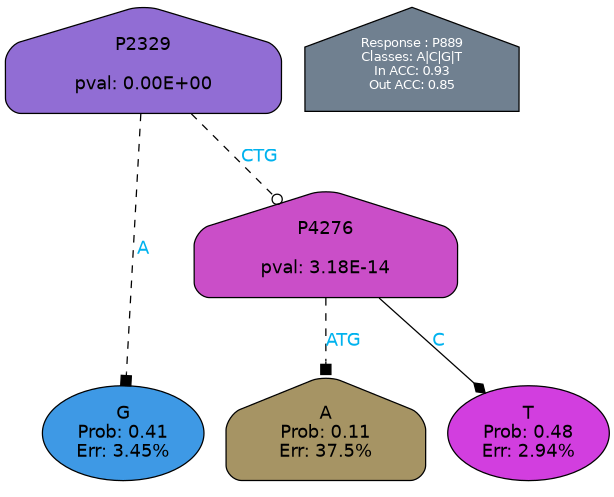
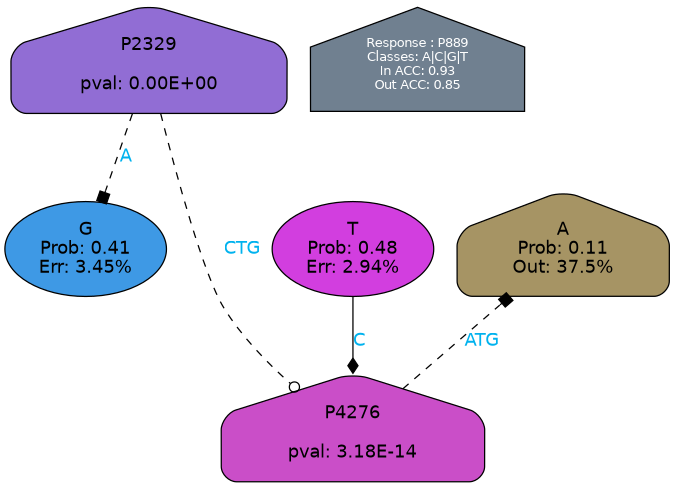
  digraph {
    ranksep=equally
    splines=polylines
    node [color=black fontname=helvetica shape=house style="filled, rounded"]
    edge [arrowhead=box fontcolor=deepskyblue2 fontname=helvetica style=dashed]
    n1 [fillcolor="#3e99e5" label="G\nProb: 0.41\nErr: 3.45%" shape=ellipse]
-   n2 [fillcolor="#a69464" label="A\nProb: 0.11\nErr: 37.5%"]
+   n2 [fillcolor="#a69464" label="A\nProb: 0.11\nOut: 37.5%"]
    n3 [fillcolor="#d23edf" label="T\nProb: 0.48\nErr: 2.94%" shape=ellipse]
    n4 [align=left fillcolor=slategray fontcolor=white fontsize=10 label="Response : P889\nClasses: A|C|G|T\nIn ACC: 0.93\nOut ACC: 0.85\n" style=filled]
    n5 [fillcolor="#916dd4" label="P2329\n\npval: 0.00E+00"]
    n6 [fillcolor="#ca4ec8" label="P4276\n\npval: 3.18E-14"]
    subgraph sub_1 {
      rank=same
      n1
      n2
      n3
    }
    subgraph sub_2 {
      rank=same
      n4
      n5
    }
    n5 -> n1 [label=A]
    n5 -> n6 [arrowhead=odot label=CTG]
    n6 -> n2 [label=ATG]
-   n6 -> n3 [arrowhead=diamond label=C style=solid]
+   n3 -> n6 [arrowhead=diamond label=C style=solid]
  }
